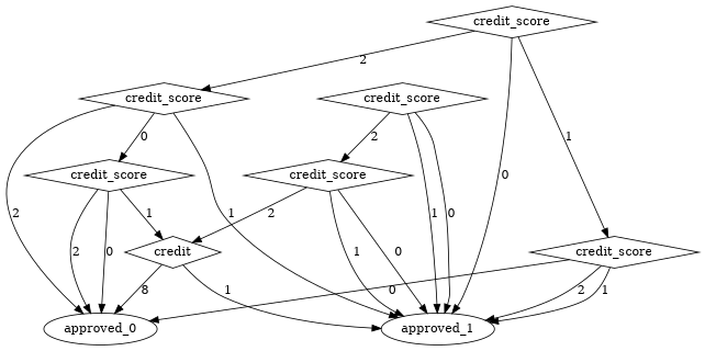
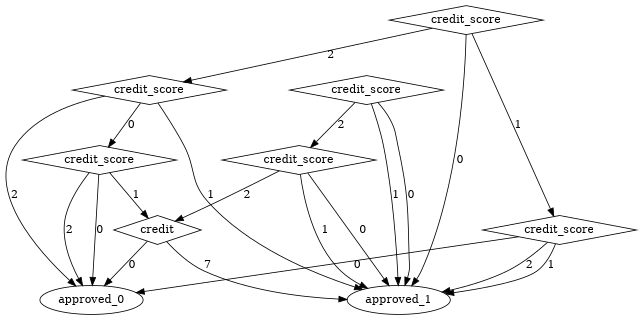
  digraph {
    node [shape=diamond]
    n1 [label=approved_1 shape=""]
    n2 [label=approved_0 shape=""]
    n3 [label=credit]
    n4 [label=credit_score]
    n5 [label=credit_score]
    n6 [label=credit_score]
    n7 [label=credit_score]
    n8 [label=credit_score]
    n9 [label=credit_score]
-   n3 -> n1 [label=1]
-   n3 -> n2 [label=8]
+   n3 -> n1 [label=7]
+   n3 -> n2 [label=0]
    n4 -> n2 [label=2]
    n4 -> n2 [label=0]
    n4 -> n3 [label=1]
    n5 -> n1 [label=2]
    n5 -> n1 [label=1]
    n5 -> n2 [label=0]
    n6 -> n1 [label=1]
    n6 -> n2 [label=2]
    n6 -> n4 [label=0]
    n7 -> n1 [label=0]
    n7 -> n5 [label=1]
    n7 -> n6 [label=2]
    n8 -> n1 [label=1]
    n8 -> n1 [label=0]
    n8 -> n3 [label=2]
    n9 -> n1 [label=1]
    n9 -> n1 [label=0]
    n9 -> n8 [label=2]
  }
